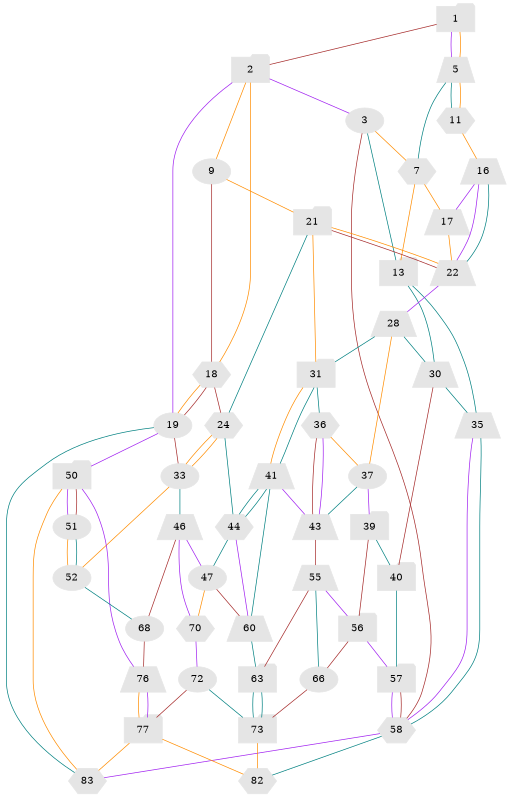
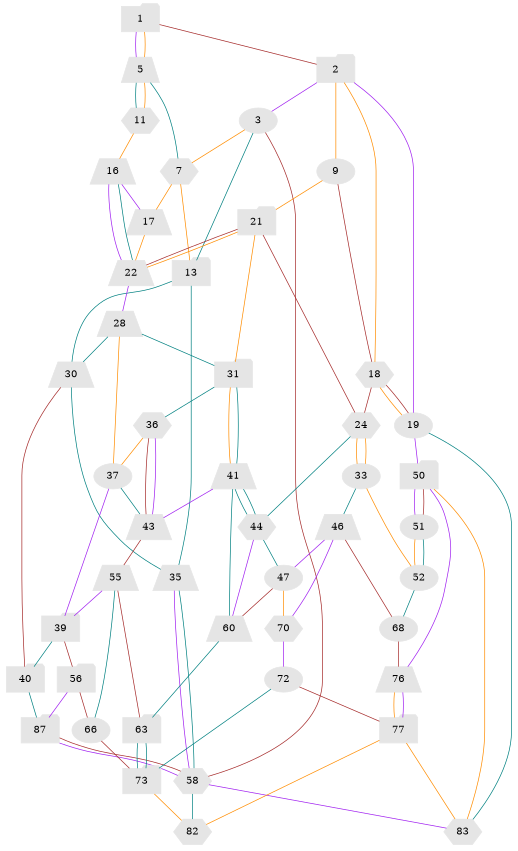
  graph {
    node [color=gray90 shape=folder style=filled]
    edge [color=teal]
    1
    2 [super="+8"]
    5 [shape=trapezium super="+6"]
    3 [shape=ellipse super="+4"]
    9 [shape=ellipse super="+10"]
    18 [shape=hexagon super="+23"]
    19 [shape=ellipse super="+20"]
    7 [shape=hexagon super="+12"]
    11 [shape=hexagon super="+15"]
    13 [super="+14"]
    58 [shape=hexagon super="+61"]
    21 [super="+26"]
    24 [shape=hexagon super="+25"]
    33 [shape=ellipse super="+45"]
    50 [super="+79"]
    83 [shape=hexagon]
    17 [shape=trapezium]
    30 [shape=trapezium super="+34"]
    35 [shape=trapezium]
    82 [shape=hexagon]
    16 [shape=trapezium]
    22 [shape=trapezium super="+27"]
    31 [super="+32"]
    40 [super="+54"]
    28 [shape=trapezium super="+29"]
    44 [shape=hexagon super="+48"]
    46 [shape=trapezium super="+69"]
    52 [shape=ellipse super="+67"]
    51 [shape=ellipse]
    76 [shape=trapezium super="+80"]
    36 [shape=hexagon]
    41 [shape=trapezium super="+42"]
    37 [shape=ellipse super="+38"]
    60 [shape=trapezium super="+62"]
    47 [shape=ellipse super="+65"]
    43 [shape=trapezium super="+49"]
    39 [super="+53"]
-   57
+   57 [label=87]
    68 [shape=ellipse super="+75"]
    70 [shape=hexagon super="+71"]
    55 [shape=trapezium super="+64"]
    56 [super="+59"]
    66 [shape=ellipse]
    63
    72 [shape=ellipse super="+78"]
    77 [super="+81"]
    73 [super="+74"]
    1 -- 2 [color=brown]
    1 -- 5 [color=purple]
    1 -- 5 [color=darkorange]
    2 -- 3 [color=purple]
    2 -- 9 [color=darkorange]
    2 -- 18 [color=darkorange]
    2 -- 19 [color=purple]
    5 -- 7
    5 -- 11 [weight=2]
    5 -- 11 [color=darkorange]
    3 -- 7 [color=darkorange]
    3 -- 13
    3 -- 58 [color=brown]
    9 -- 18 [color=brown]
    9 -- 21 [color=darkorange]
    18 -- 19 [color=darkorange]
    18 -- 19 [color=brown]
    18 -- 24 [color=brown]
-   19 -- 33 [color=brown]
    19 -- 50 [color=purple]
    19 -- 83
    7 -- 13 [color=darkorange]
    7 -- 17 [color=darkorange]
    11 -- 16 [color=darkorange]
    13 -- 30
    13 -- 35
    58 -- 83 [color=purple]
    58 -- 82
-   21 -- 24
+   21 -- 24 [color=brown]
    21 -- 22 [color=brown]
    21 -- 22 [color=darkorange]
    21 -- 31 [color=darkorange]
    24 -- 33 [color=darkorange]
    24 -- 33 [color=darkorange]
    24 -- 44
    33 -- 46
    33 -- 52 [color=darkorange]
    50 -- 83 [color=darkorange]
    50 -- 51 [color=purple]
    50 -- 51 [color=brown]
    50 -- 76 [color=purple]
    17 -- 22 [color=darkorange]
    30 -- 35
    30 -- 40 [color=brown]
    35 -- 58 [color=purple]
    35 -- 58
    16 -- 17 [color=purple]
    16 -- 22 [color=purple]
    16 -- 22
    22 -- 28 [color=purple]
    31 -- 36
    31 -- 41 [color=darkorange]
    31 -- 41
    40 -- 57
    28 -- 30
    28 -- 31
    28 -- 37 [color=darkorange]
    44 -- 60 [color=purple]
    44 -- 47
    46 -- 47 [color=purple]
    46 -- 68 [color=brown]
    46 -- 70 [color=purple]
    52 -- 68
    51 -- 52 [color=darkorange weight=2]
    51 -- 52
    76 -- 77 [color=darkorange]
    76 -- 77 [color=purple]
    36 -- 37 [color=darkorange]
    36 -- 43 [color=brown]
    36 -- 43 [color=purple]
    41 -- 44
    41 -- 44
    41 -- 60
    41 -- 43 [color=purple]
    37 -- 43
    37 -- 39 [color=purple]
    60 -- 63
    47 -- 60 [color=brown]
    47 -- 70 [color=darkorange]
    43 -- 55 [color=brown]
    39 -- 40 [weight=2]
    39 -- 56 [color=brown]
    57 -- 58 [color=purple]
    57 -- 58 [color=brown]
    68 -- 76 [color=brown weight=2]
    70 -- 72 [color=purple weight=2]
-   55 -- 56 [color=purple]
+   55 -- 39 [color=purple]
    55 -- 66
    55 -- 63 [color=brown]
    56 -- 57 [color=purple]
    56 -- 66 [color=brown]
    66 -- 73 [color=brown]
    63 -- 73
    63 -- 73
    72 -- 77 [color=brown]
    72 -- 73
    77 -- 83 [color=darkorange]
    77 -- 82 [color=darkorange]
    73 -- 82 [color=darkorange]
  }
